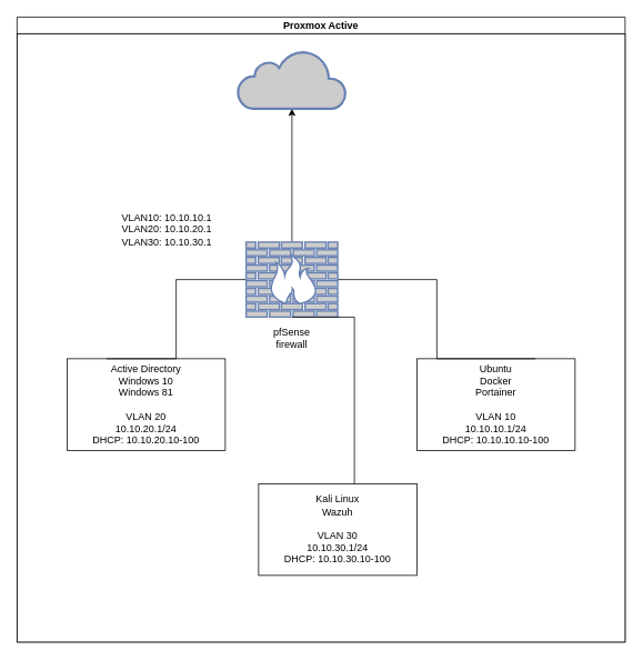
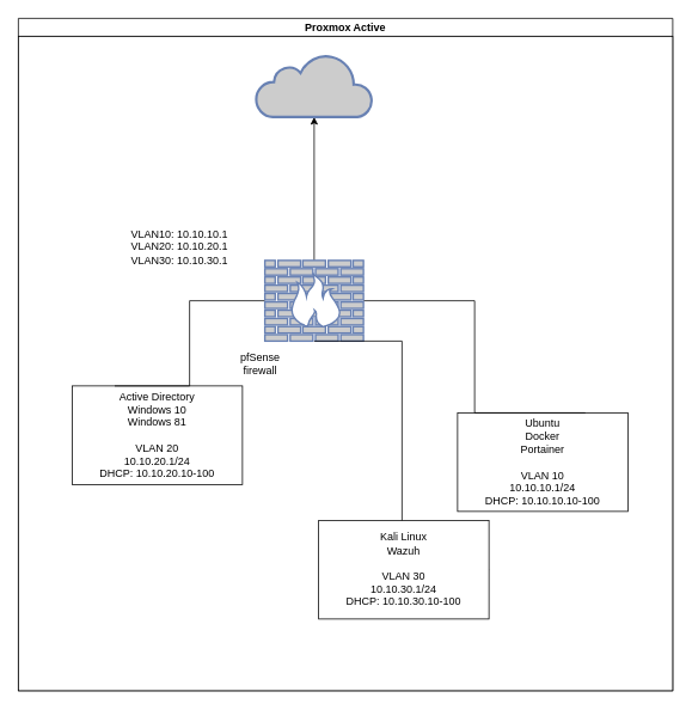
  <mxCell id="0" />
  <mxCell id="1" parent="0" />
  <mxCell id="2" value="Proxmox Active" style="swimlane;startSize=20;horizontal=1;containerType=tree;newEdgeStyle={&quot;edgeStyle&quot;:&quot;elbowEdgeStyle&quot;,&quot;startArrow&quot;:&quot;none&quot;,&quot;endArrow&quot;:&quot;none&quot;};gradientColor=none;fillColor=#FFFFFF;rounded=0;shadow=0;" parent="1" vertex="1"><mxGeometry x="20" y="20" width="730" height="750" as="geometry"><mxRectangle x="-110" y="130" width="90" height="30" as="alternateBounds" /></mxGeometry></mxCell>
  <mxCell id="3" value="" style="whiteSpace=wrap;html=1;aspect=fixed;" parent="2" vertex="1"><mxGeometry y="20" width="730" height="730" as="geometry" /></mxCell>
  <mxCell id="4" style="edgeStyle=orthogonalEdgeStyle;rounded=0;orthogonalLoop=1;jettySize=auto;html=1;entryX=0.5;entryY=1;entryDx=0;entryDy=0;entryPerimeter=0;" parent="2" source="11" target="12" edge="1"><mxGeometry relative="1" as="geometry" /></mxCell>
  <mxCell id="5" value="Active Directory&lt;br&gt;&lt;div&gt;Windows 10&lt;/div&gt;&lt;div&gt;Windows 81&lt;/div&gt;&lt;div&gt;&lt;br&gt;&lt;/div&gt;&lt;div&gt;&lt;div&gt;VLAN 20&lt;/div&gt;&lt;div&gt;&lt;span style=&quot;background-color: transparent; color: light-dark(rgb(0, 0, 0), rgb(255, 255, 255));&quot;&gt;10.10.20.1&lt;/span&gt;/24&lt;/div&gt;&lt;div&gt;DHCP:&amp;nbsp;&lt;span style=&quot;background-color: transparent; color: light-dark(rgb(0, 0, 0), rgb(255, 255, 255));&quot;&gt;10.10.20.10&lt;/span&gt;&lt;span style=&quot;background-color: transparent; color: light-dark(rgb(0, 0, 0), rgb(255, 255, 255));&quot;&gt;-100&lt;/span&gt;&lt;/div&gt;&lt;/div&gt;" style="whiteSpace=wrap;html=1;align=center;verticalAlign=middle;treeFolding=1;treeMoving=1;newEdgeStyle={&quot;edgeStyle&quot;:&quot;elbowEdgeStyle&quot;,&quot;startArrow&quot;:&quot;none&quot;,&quot;endArrow&quot;:&quot;none&quot;};" parent="2" vertex="1"><mxGeometry x="60" y="410" width="190" height="110" as="geometry" /></mxCell>
  <mxCell id="6" style="edgeStyle=elbowEdgeStyle;rounded=0;orthogonalLoop=1;jettySize=auto;html=1;startArrow=none;endArrow=none;exitX=0.25;exitY=0;exitDx=0;exitDy=0;" parent="2" source="5" target="11" edge="1"><mxGeometry relative="1" as="geometry" /></mxCell>
- <mxCell id="7" value="Ubuntu&lt;div&gt;Docker&lt;/div&gt;&lt;div&gt;Portainer&lt;/div&gt;&lt;div&gt;&lt;br&gt;&lt;/div&gt;&lt;div&gt;VLAN 10&lt;/div&gt;&lt;div&gt;&lt;span style=&quot;background-color: transparent; color: light-dark(rgb(0, 0, 0), rgb(255, 255, 255));&quot;&gt;10.10.10.1&lt;/span&gt;/24&lt;/div&gt;&lt;div&gt;DHCP:&amp;nbsp;&lt;span style=&quot;background-color: transparent; color: light-dark(rgb(0, 0, 0), rgb(255, 255, 255));&quot;&gt;10.10.10.10&lt;/span&gt;&lt;span style=&quot;background-color: transparent; color: light-dark(rgb(0, 0, 0), rgb(255, 255, 255));&quot;&gt;-100&lt;/span&gt;&lt;/div&gt;" style="whiteSpace=wrap;html=1;align=center;verticalAlign=middle;treeFolding=1;treeMoving=1;newEdgeStyle={&quot;edgeStyle&quot;:&quot;elbowEdgeStyle&quot;,&quot;startArrow&quot;:&quot;none&quot;,&quot;endArrow&quot;:&quot;none&quot;};" parent="2" vertex="1"><mxGeometry x="480" y="410" width="190" height="110" as="geometry" /></mxCell>
+ <mxCell id="7" value="Ubuntu&lt;div&gt;Docker&lt;/div&gt;&lt;div&gt;Portainer&lt;/div&gt;&lt;div&gt;&lt;br&gt;&lt;/div&gt;&lt;div&gt;VLAN 10&lt;/div&gt;&lt;div&gt;&lt;span style=&quot;background-color: transparent; color: light-dark(rgb(0, 0, 0), rgb(255, 255, 255));&quot;&gt;10.10.10.1&lt;/span&gt;/24&lt;/div&gt;&lt;div&gt;DHCP:&amp;nbsp;&lt;span style=&quot;background-color: transparent; color: light-dark(rgb(0, 0, 0), rgb(255, 255, 255));&quot;&gt;10.10.10.10&lt;/span&gt;&lt;span style=&quot;background-color: transparent; color: light-dark(rgb(0, 0, 0), rgb(255, 255, 255));&quot;&gt;-100&lt;/span&gt;&lt;/div&gt;" style="whiteSpace=wrap;html=1;align=center;verticalAlign=middle;treeFolding=1;treeMoving=1;newEdgeStyle={&quot;edgeStyle&quot;:&quot;elbowEdgeStyle&quot;,&quot;startArrow&quot;:&quot;none&quot;,&quot;endArrow&quot;:&quot;none&quot;};" parent="2" vertex="1"><mxGeometry x="490" y="440" width="190" height="110" as="geometry" /></mxCell>
  <mxCell id="8" style="edgeStyle=elbowEdgeStyle;rounded=0;orthogonalLoop=1;jettySize=auto;html=1;startArrow=none;endArrow=none;exitX=0.75;exitY=0;exitDx=0;exitDy=0;" parent="2" source="7" target="11" edge="1"><mxGeometry relative="1" as="geometry" /></mxCell>
  <mxCell id="9" value="&lt;div&gt;&lt;span style=&quot;background-color: transparent; color: light-dark(rgb(0, 0, 0), rgb(255, 255, 255));&quot;&gt;VLAN10: 10.10.10.1&lt;/span&gt;&lt;/div&gt;&lt;div&gt;VLAN20:&amp;nbsp;&lt;span style=&quot;background-color: transparent; color: light-dark(rgb(0, 0, 0), rgb(255, 255, 255));&quot;&gt;10.10.20.1&lt;/span&gt;&lt;/div&gt;&lt;div&gt;VLAN30:&amp;nbsp;&lt;span style=&quot;background-color: transparent; color: light-dark(rgb(0, 0, 0), rgb(255, 255, 255));&quot;&gt;10.10.30.1&lt;/span&gt;&lt;/div&gt;" style="text;strokeColor=none;align=center;fillColor=none;html=1;verticalAlign=middle;whiteSpace=wrap;rounded=0;" parent="2" vertex="1"><mxGeometry x="95" y="210" width="170" height="90" as="geometry" /></mxCell>
- <mxCell id="10" value="pfSense&lt;div&gt;firewall&lt;/div&gt;" style="text;strokeColor=none;align=center;fillColor=none;html=1;verticalAlign=middle;whiteSpace=wrap;rounded=0;" parent="2" vertex="1"><mxGeometry x="300" y="370" width="60" height="30" as="geometry" /></mxCell>
+ <mxCell id="10" value="pfSense&lt;div&gt;firewall&lt;/div&gt;" style="text;strokeColor=none;align=center;fillColor=none;html=1;verticalAlign=middle;whiteSpace=wrap;rounded=0;" parent="2" vertex="1"><mxGeometry x="240" y="370" width="60" height="30" as="geometry" /></mxCell>
  <mxCell id="11" value="" style="fontColor=#0066CC;verticalAlign=top;verticalLabelPosition=bottom;labelPosition=center;align=center;html=1;outlineConnect=0;fillColor=#CCCCCC;strokeColor=#6881B3;gradientColor=none;gradientDirection=north;strokeWidth=2;shape=mxgraph.networks.firewall;" parent="2" vertex="1"><mxGeometry x="275" y="270" width="110" height="90" as="geometry" /></mxCell>
  <mxCell id="12" value="" style="html=1;outlineConnect=0;fillColor=#CCCCCC;strokeColor=#6881B3;gradientColor=none;gradientDirection=north;strokeWidth=2;shape=mxgraph.networks.cloud;fontColor=#ffffff;" parent="2" vertex="1"><mxGeometry x="265" y="40" width="130" height="70" as="geometry" /></mxCell>
  <mxCell id="13" style="edgeStyle=elbowEdgeStyle;rounded=0;orthogonalLoop=1;jettySize=auto;html=1;startArrow=none;endArrow=none;exitX=1;exitY=0.5;exitDx=0;exitDy=0;entryX=0.5;entryY=1;entryDx=0;entryDy=0;entryPerimeter=0;" parent="2" source="14" target="11" edge="1"><mxGeometry relative="1" as="geometry" /></mxCell>
- <mxCell id="14" value="&lt;div&gt;Kali Linux&lt;div&gt;Wazuh&lt;/div&gt;&lt;/div&gt;&lt;div&gt;&lt;div&gt;&lt;br&gt;&lt;/div&gt; &lt;div&gt;&lt;div&gt;VLAN 30&lt;/div&gt;&lt;div&gt;&lt;span style=&quot;background-color: transparent; color: light-dark(rgb(0, 0, 0), rgb(255, 255, 255));&quot;&gt;10.10.30.1&lt;/span&gt;/24&lt;/div&gt;&lt;div&gt;DHCP:&amp;nbsp;&lt;span style=&quot;background-color: transparent; color: light-dark(rgb(0, 0, 0), rgb(255, 255, 255));&quot;&gt;10.10.30.10&lt;/span&gt;&lt;span style=&quot;background-color: transparent; color: light-dark(rgb(0, 0, 0), rgb(255, 255, 255));&quot;&gt;-100&lt;/span&gt;&lt;/div&gt;&lt;/div&gt;&lt;/div&gt;" style="whiteSpace=wrap;html=1;align=center;verticalAlign=middle;treeFolding=1;treeMoving=1;newEdgeStyle={&quot;edgeStyle&quot;:&quot;elbowEdgeStyle&quot;,&quot;startArrow&quot;:&quot;none&quot;,&quot;endArrow&quot;:&quot;none&quot;};" parent="2" vertex="1"><mxGeometry x="290" y="560" width="190" height="110" as="geometry" /></mxCell>
+ <mxCell id="14" value="&lt;div&gt;Kali Linux&lt;div&gt;Wazuh&lt;/div&gt;&lt;/div&gt;&lt;div&gt;&lt;div&gt;&lt;br&gt;&lt;/div&gt; &lt;div&gt;&lt;div&gt;VLAN 30&lt;/div&gt;&lt;div&gt;&lt;span style=&quot;background-color: transparent; color: light-dark(rgb(0, 0, 0), rgb(255, 255, 255));&quot;&gt;10.10.30.1&lt;/span&gt;/24&lt;/div&gt;&lt;div&gt;DHCP:&amp;nbsp;&lt;span style=&quot;background-color: transparent; color: light-dark(rgb(0, 0, 0), rgb(255, 255, 255));&quot;&gt;10.10.30.10&lt;/span&gt;&lt;span style=&quot;background-color: transparent; color: light-dark(rgb(0, 0, 0), rgb(255, 255, 255));&quot;&gt;-100&lt;/span&gt;&lt;/div&gt;&lt;/div&gt;&lt;/div&gt;" style="whiteSpace=wrap;html=1;align=center;verticalAlign=middle;treeFolding=1;treeMoving=1;newEdgeStyle={&quot;edgeStyle&quot;:&quot;elbowEdgeStyle&quot;,&quot;startArrow&quot;:&quot;none&quot;,&quot;endArrow&quot;:&quot;none&quot;};" parent="2" vertex="1"><mxGeometry x="335" y="560" width="190" height="110" as="geometry" /></mxCell>
  <mxCell id="15" style="edgeStyle=elbowEdgeStyle;rounded=0;orthogonalLoop=1;jettySize=auto;html=1;startArrow=none;endArrow=none;exitX=1;exitY=1;exitDx=0;exitDy=0;entryX=1;entryY=1;entryDx=0;entryDy=0;" parent="2" source="2" target="3" edge="1"><mxGeometry relative="1" as="geometry" /></mxCell>
